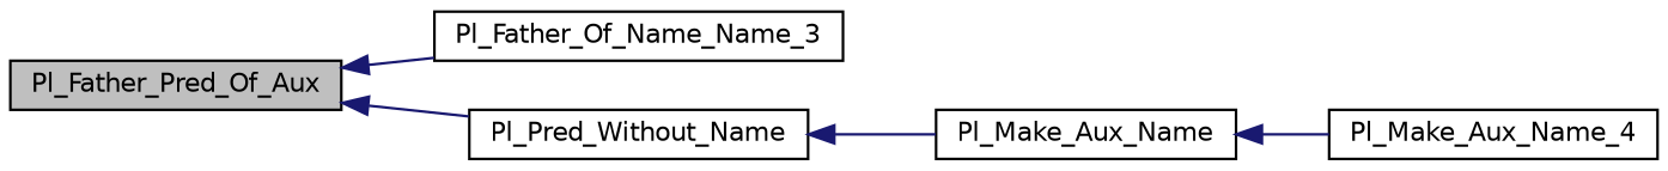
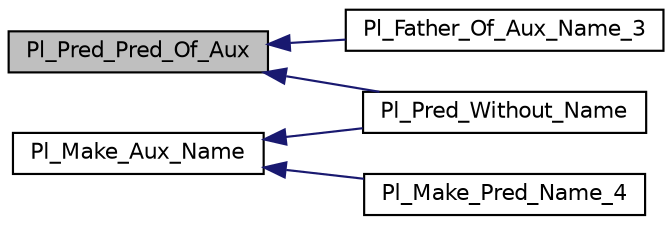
  digraph {
    rankdir=LR
    node [color=black fillcolor=white fontname=Helvetica fontsize=10 shape=record style=filled]
    edge [color=midnightblue dir=back fontname=Helvetica fontsize=10 labelfontname=Helvetica labelfontsize=10 style=solid]
-   n1 [fillcolor=grey75 fontcolor=black height=0.2 label=Pl_Father_Pred_Of_Aux width=0.4]
-   n2 [height=0.2 label=Pl_Father_Of_Name_Name_3 width=0.4]
+   n1 [fillcolor=grey75 fontcolor=black height=0.2 label=Pl_Pred_Pred_Of_Aux width=0.4]
+   n2 [height=0.2 label=Pl_Father_Of_Aux_Name_3 width=0.4]
    n3 [height=0.2 label=Pl_Pred_Without_Name width=0.4]
    n4 [height=0.2 label=Pl_Make_Aux_Name width=0.4]
-   n5 [height=0.2 label=Pl_Make_Aux_Name_4 width=0.4]
+   n5 [height=0.2 label=Pl_Make_Pred_Name_4 width=0.4]
    n1 -> n2
    n1 -> n3
-   n3 -> n4
+   n4 -> n3
    n4 -> n5
  }
